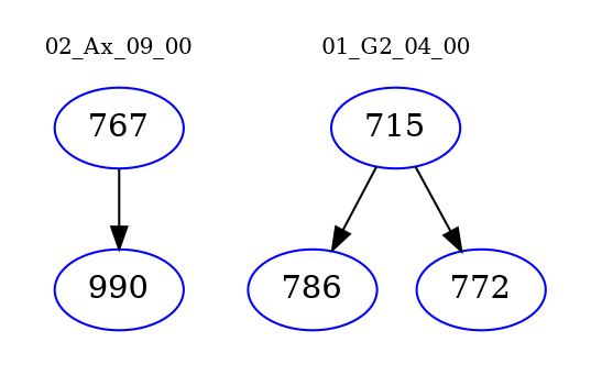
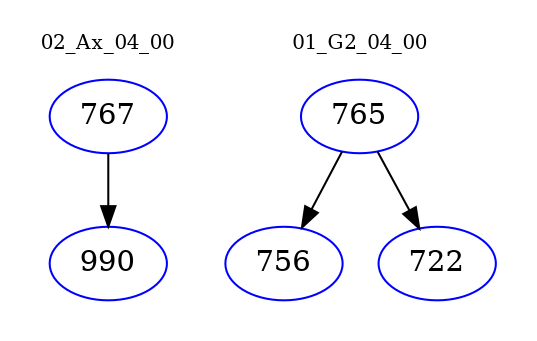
  digraph {
    node [color=blue]
    edge [color=black]
    n1 [label=767]
    n2 [label=990]
-   n3 [label=715]
-   n4 [label=786]
-   n5 [label=772]
+   n3 [label=765]
+   n4 [label=756]
+   n5 [label=722]
    subgraph cluster_1 {
      color=white
      fontsize=10
-     label="02_Ax_09_00"
+     label="02_Ax_04_00"
      n1
      n2
    }
    subgraph cluster_2 {
      color=white
      fontsize=10
      label="01_G2_04_00"
      n3
      n4
      n5
    }
    n1 -> n2
    n3 -> n4
    n3 -> n5
  }
